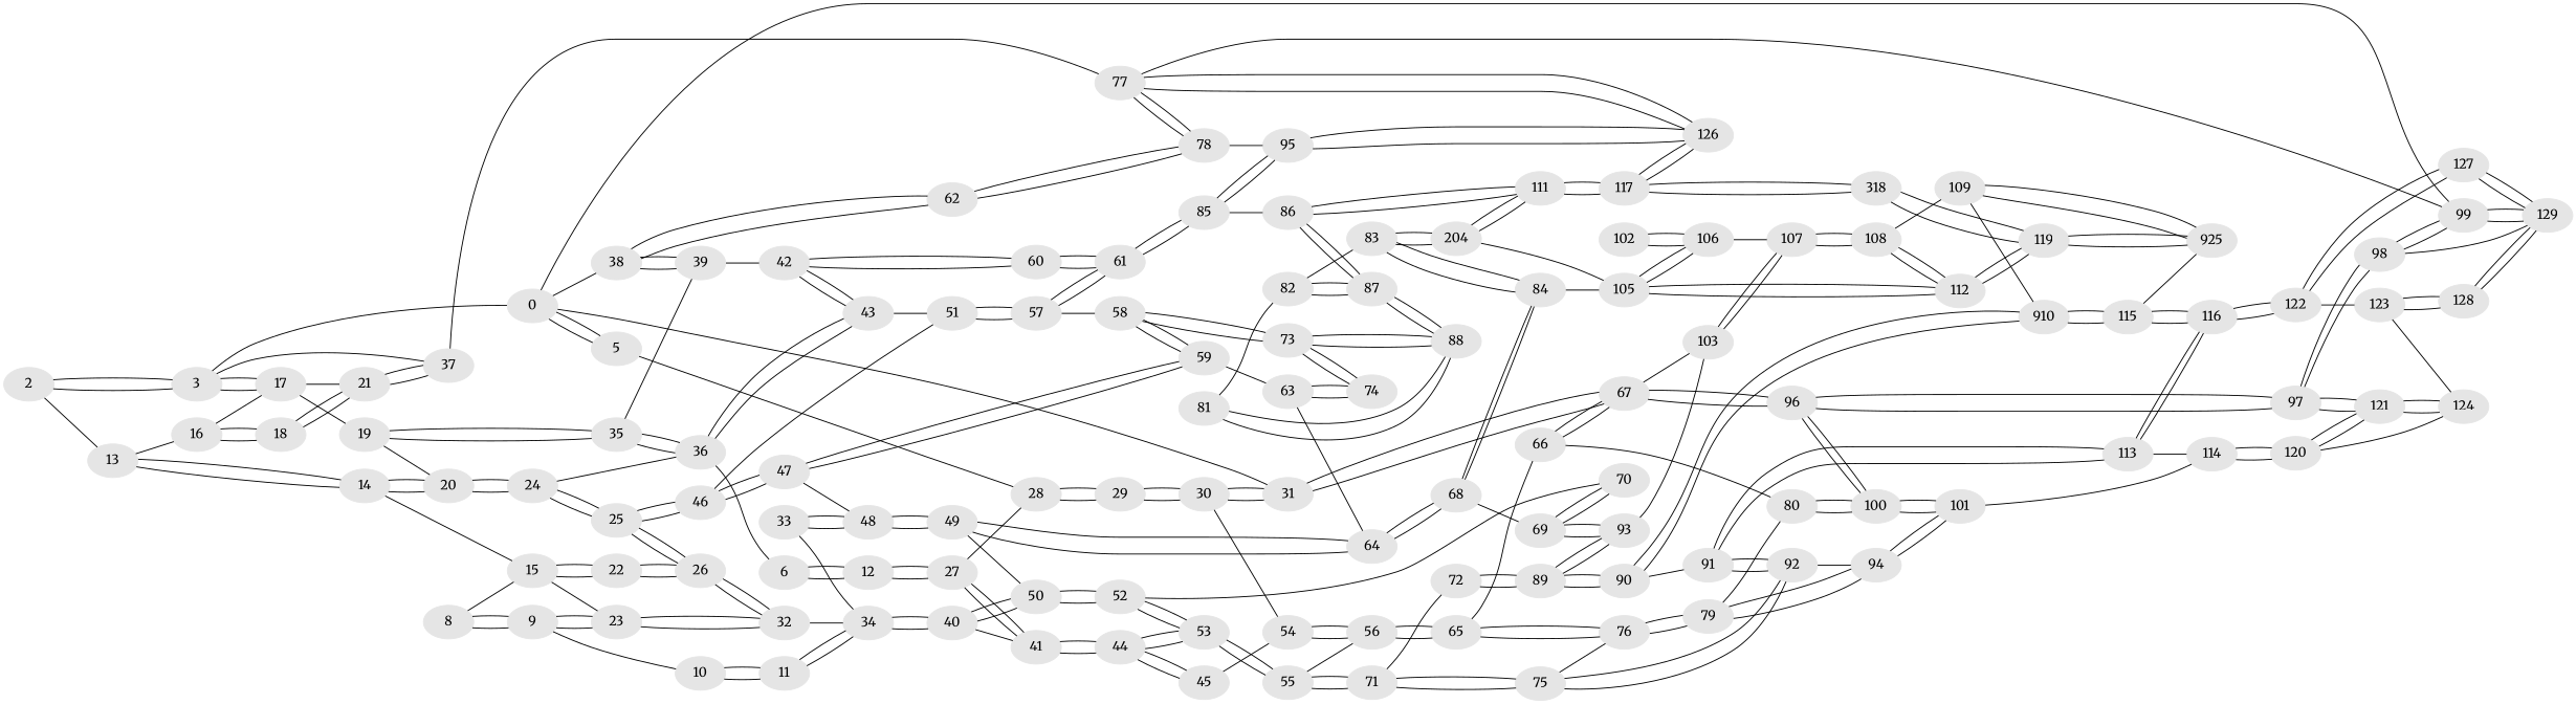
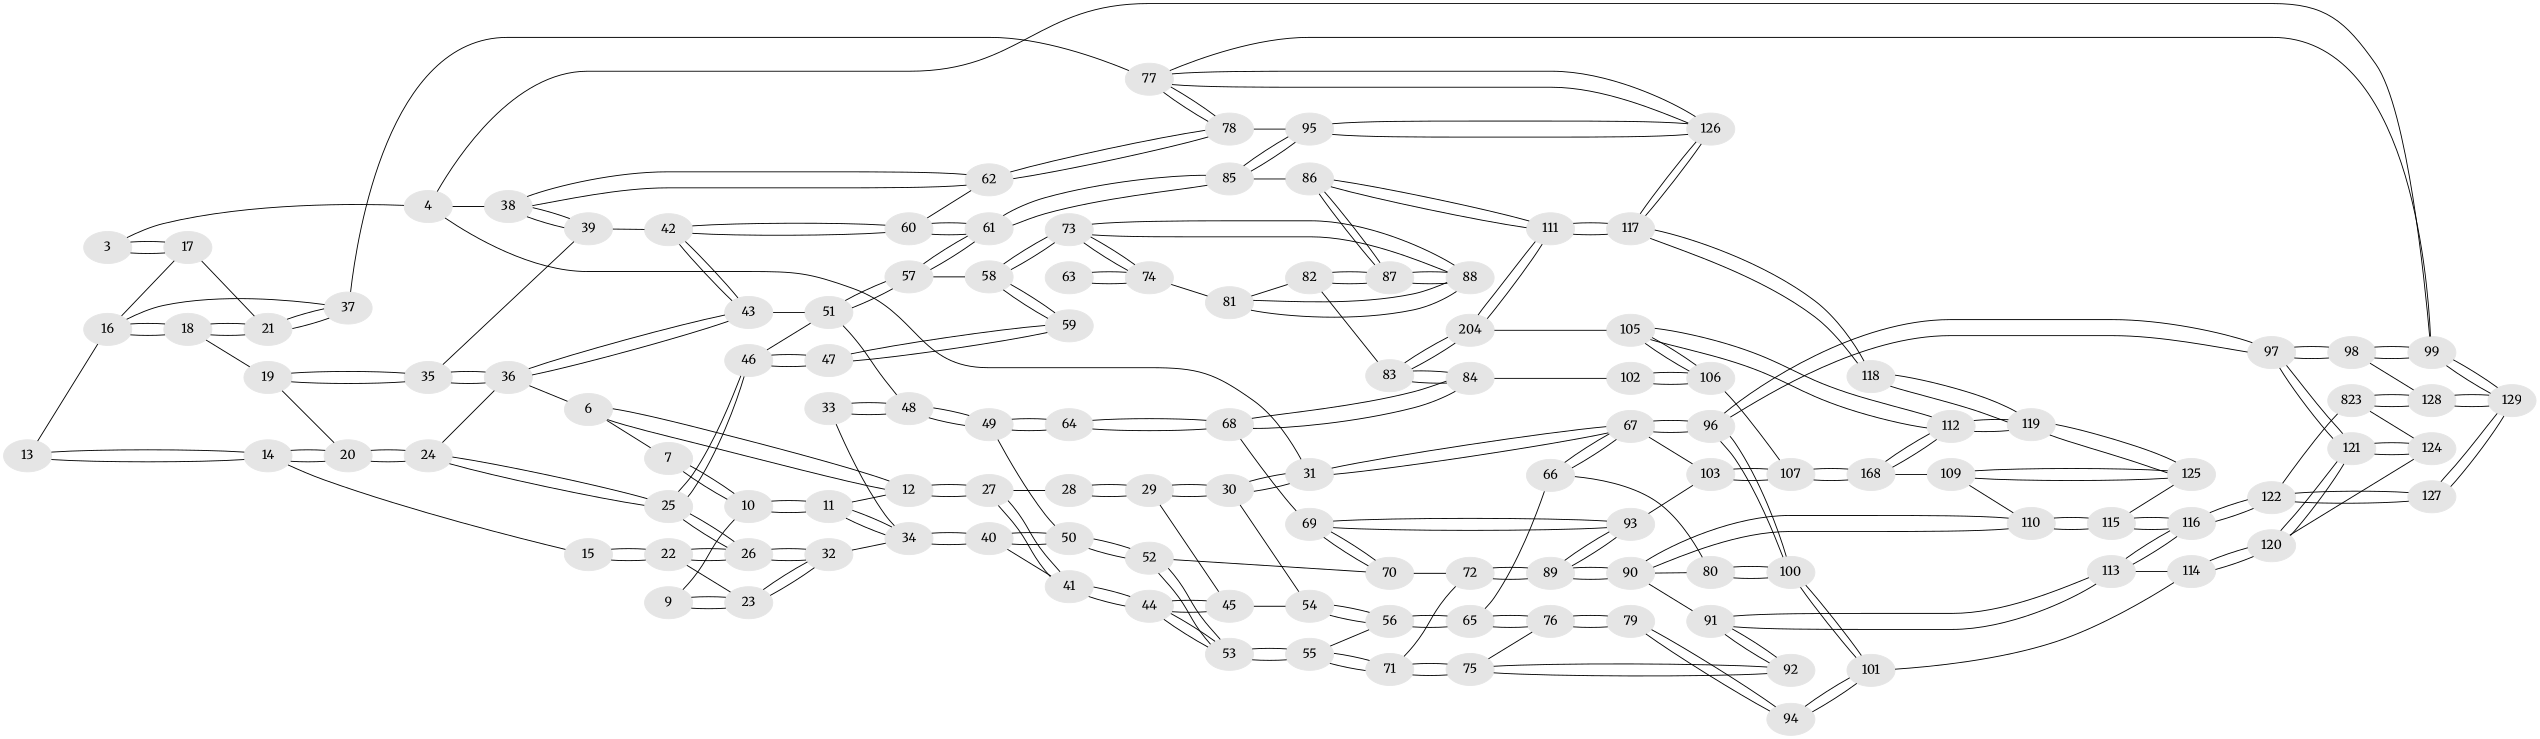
  graph {
    fontname=Merriweather
    rankdir=LR
    node [color=gray90 fontname=Merriweather style=filled]
    edge [fontname=Merriweather]
-   2
    3
    13
-   8
    9
    15
-   4 [label=0]
+   4
    17
    37
    14
    16
-   5
    31
    99
    38
    21
    77
    28
    67
    129
    6
+   7
    12
    29
    10
    27
    11
    23
    22
    32
    34
    40
    41
    20
    18
    24
    26
    19
    35
    36
    39
    25
    46
    43
    51
    47
    44
    30
    45
    54
    56
    96
    103
    33
    48
    49
    50
    42
    62
    78
    126
    60
    52
    53
    61
    57
    55
    59
    63
    64
    68
    70
    58
    72
    71
    65
    75
    66
    76
    73
    85
    74
    88
    95
    86
    81
    69
    84
    80
    79
    100
    97
    93
    102
    89
    92
    90
    82
    94
    101
    83
    87
    n103 [label=204]
    111
    105
    106
    117
    91
-   110 [label=910]
+   110
    113
    115
    114
    116
    107
    98
    121
    128
    124
    120
-   108
+   108 [label=168]
    112
    119
    109
-   125 [label=925]
-   118 [label=318]
+   125
+   118
    122
    127
-   123
-   2 -- 3
-   2 -- 3
-   2 -- 13
+   123 [label=823]
    3 -- 4
    3 -- 17
    3 -- 17
-   3 -- 37
+   16 -- 37
    13 -- 14
    13 -- 14
    13 -- 16
-   8 -- 9
-   8 -- 9
-   8 -- 15
    9 -- 10
    9 -- 23
    9 -- 23
    15 -- 22
    15 -- 22
-   4 -- 5
-   4 -- 5
    4 -- 31
    4 -- 99
    4 -- 38
    17 -- 21
    37 -- 77
    14 -- 15
    14 -- 20
    14 -- 20
    16 -- 17
    16 -- 18
    16 -- 18
-   5 -- 28
    31 -- 67
    31 -- 67
    99 -- 129
    99 -- 129
    38 -- 39
    38 -- 39
    38 -- 62
    38 -- 62
    21 -- 37
    21 -- 37
    77 -- 99
    77 -- 78
    77 -- 78
    77 -- 126
    77 -- 126
    28 -- 29
    28 -- 29
    67 -- 96
    67 -- 96
    67 -- 103
+   6 -- 7
    6 -- 12
    6 -- 12
+   7 -- 10
+   7 -- 10
    12 -- 27
    12 -- 27
    29 -- 30
    29 -- 30
+   29 -- 45
    10 -- 11
    10 -- 11
    27 -- 28
    27 -- 41
    27 -- 41
+   11 -- 12
    11 -- 34
    11 -- 34
    23 -- 32
    23 -- 32
-   15 -- 23
+   22 -- 23
    22 -- 26
    22 -- 26
    32 -- 34
    34 -- 40
    34 -- 40
    40 -- 41
    40 -- 50
    40 -- 50
    41 -- 44
    41 -- 44
    20 -- 24
    20 -- 24
    18 -- 21
    18 -- 21
-   17 -- 19
+   18 -- 19
    24 -- 36
    24 -- 25
    24 -- 25
    26 -- 32
    26 -- 32
    19 -- 20
    19 -- 35
    19 -- 35
    35 -- 36
    35 -- 36
    35 -- 39
    36 -- 6
    36 -- 43
    36 -- 43
    39 -- 42
    25 -- 26
    25 -- 26
    25 -- 46
    25 -- 46
    46 -- 51
    46 -- 47
    46 -- 47
    43 -- 51
    51 -- 57
    51 -- 57
-   47 -- 48
+   51 -- 48
    47 -- 59
    47 -- 59
    44 -- 45
    44 -- 45
    44 -- 53
    44 -- 53
    30 -- 31
    30 -- 31
    30 -- 54
    45 -- 54
    54 -- 56
    54 -- 56
    56 -- 65
    56 -- 65
    96 -- 100
    96 -- 100
    96 -- 97
    96 -- 97
    103 -- 107
    103 -- 107
    33 -- 34
    33 -- 48
    33 -- 48
    48 -- 49
    48 -- 49
    49 -- 50
    49 -- 64
    49 -- 64
    50 -- 52
    50 -- 52
    42 -- 43
    42 -- 43
    42 -- 60
    42 -- 60
    62 -- 78
    62 -- 78
    78 -- 95
+   60 -- 62
    60 -- 61
    60 -- 61
    52 -- 53
    52 -- 53
    52 -- 70
    53 -- 55
    53 -- 55
    61 -- 85
    61 -- 85
    57 -- 61
    57 -- 61
    57 -- 58
    55 -- 56
    55 -- 71
    55 -- 71
-   59 -- 63
-   63 -- 64
    63 -- 74
    63 -- 74
    64 -- 68
    64 -- 68
    68 -- 69
    68 -- 84
    68 -- 84
+   70 -- 72
    58 -- 59
    58 -- 59
    58 -- 73
    58 -- 73
    72 -- 89
    72 -- 89
    71 -- 72
    71 -- 75
    71 -- 75
    65 -- 66
    65 -- 76
    65 -- 76
    75 -- 76
    75 -- 92
    75 -- 92
    66 -- 67
    66 -- 67
    66 -- 80
    76 -- 79
    76 -- 79
    73 -- 74
    73 -- 74
    73 -- 88
    73 -- 88
    85 -- 95
    85 -- 95
    85 -- 86
+   74 -- 81
    95 -- 126
    95 -- 126
    86 -- 87
    86 -- 87
    86 -- 111
    86 -- 111
    81 -- 88
    81 -- 88
    81 -- 82
    69 -- 70
    69 -- 70
    69 -- 93
    69 -- 93
-   84 -- 105
+   84 -- 102
    80 -- 100
    80 -- 100
-   79 -- 80
+   90 -- 80
    79 -- 94
    79 -- 94
    100 -- 101
    100 -- 101
    97 -- 98
    97 -- 98
    97 -- 121
    97 -- 121
    93 -- 103
    102 -- 106
    102 -- 106
    89 -- 93
    89 -- 93
    89 -- 90
    89 -- 90
-   92 -- 94
    90 -- 91
    90 -- 110
    90 -- 110
    82 -- 83
    82 -- 87
    82 -- 87
    94 -- 101
    94 -- 101
    101 -- 114
    83 -- 84
    83 -- 84
    83 -- n103
    83 -- n103
    87 -- 88
    87 -- 88
    n103 -- 111
    n103 -- 111
    n103 -- 105
    111 -- 117
    111 -- 117
    105 -- 106
    105 -- 106
    105 -- 112
    105 -- 112
    106 -- 107
    117 -- 126
    117 -- 126
    117 -- 118
    117 -- 118
    91 -- 92
    91 -- 92
    91 -- 113
    91 -- 113
    110 -- 115
    110 -- 115
    113 -- 114
    113 -- 116
    113 -- 116
    115 -- 116
    115 -- 116
    115 -- 125
    114 -- 120
    114 -- 120
    116 -- 122
    116 -- 122
    107 -- 108
    107 -- 108
    98 -- 99
    98 -- 99
-   98 -- 129
+   98 -- 128
    121 -- 124
    121 -- 124
    128 -- 129
    128 -- 129
    120 -- 121
    120 -- 121
    120 -- 124
    108 -- 112
    108 -- 112
    108 -- 109
    112 -- 119
    112 -- 119
    119 -- 125
    119 -- 125
    109 -- 110
    109 -- 125
    109 -- 125
    118 -- 119
    118 -- 119
    122 -- 127
    122 -- 127
    122 -- 123
    127 -- 129
    127 -- 129
    123 -- 128
    123 -- 128
    123 -- 124
  }
